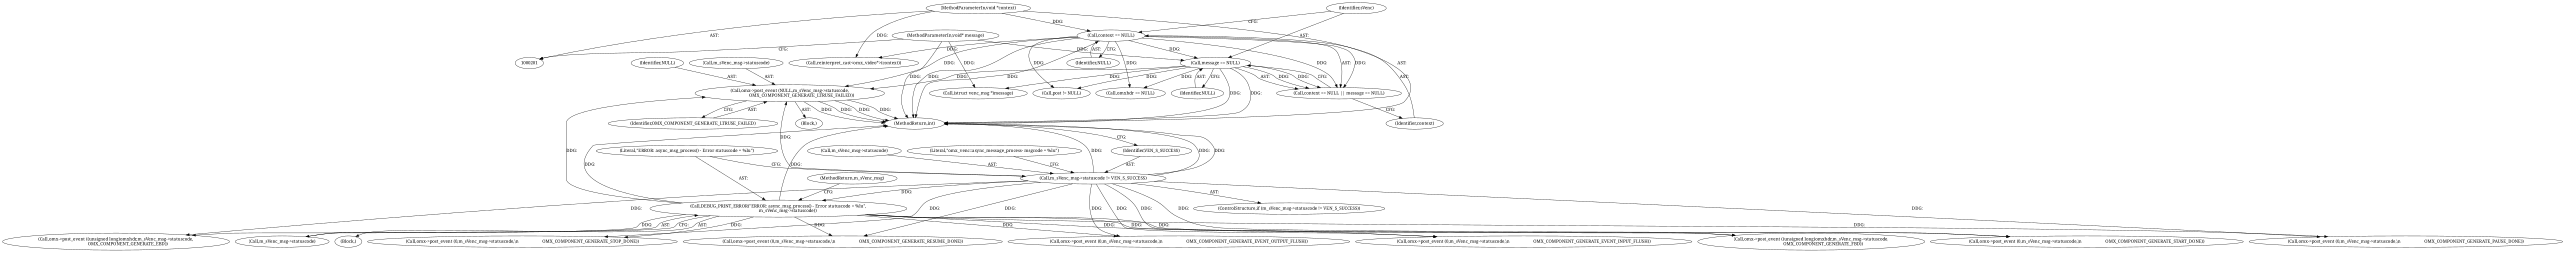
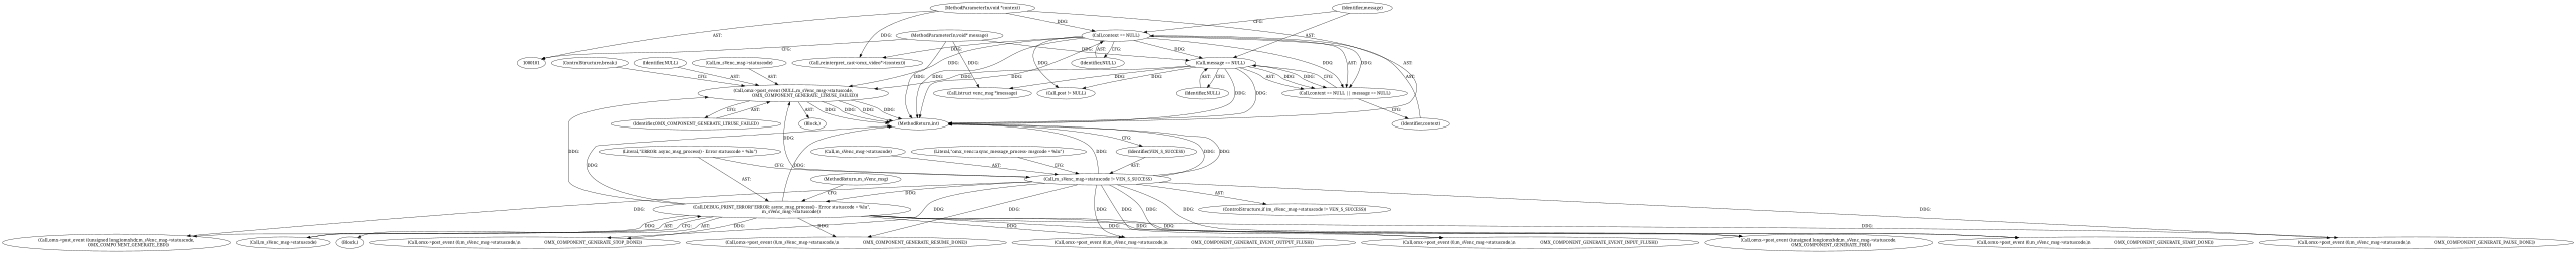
  digraph {
    fontname="Noto Serif"
    node [fontname="Noto Serif"]
    edge [fontname="Noto Serif"]
    n1 [label="(Call,omx->post_event (NULL,m_sVenc_msg->statuscode,\n                    OMX_COMPONENT_GENERATE_LTRUSE_FAILED))"]
    n2 [label="(Identifier,OMX_COMPONENT_GENERATE_LTRUSE_FAILED)"]
    n3 [label="(MethodReturn,int)"]
    n4 [label="(Block,)"]
    n5 [label="(Identifier,VEN_S_SUCCESS)"]
    n6 [label="(Call,context == NULL)"]
    n7 [label="(Call,message == NULL)"]
    n8 [label="(Call,context == NULL || message == NULL)"]
    n9 [label="(Call,reinterpret_cast<omx_video*>(context))"]
    n10 [label="(Call,post != NULL)"]
-   n11 [label="(Call,omxhdr == NULL)"]
    n12 [label="(Identifier,NULL)"]
    n13 [label="(Identifier,NULL)"]
    n14 [label="(Call,(struct venc_msg *)message)"]
    n15 [label="(Identifier,context)"]
    n16 [label="(MethodParameterIn,void *context)"]
-   1000101 [label=1000201]
+   1000101
    n18 [label="(MethodParameterIn,void* message)"]
    n19 [label="(Call,DEBUG_PRINT_ERROR(\"ERROR: async_msg_process() - Error statuscode = %lu\",\n                m_sVenc_msg->statuscode))"]
    n20 [label="(Call,omx->post_event ((unsigned long)omxhdr,m_sVenc_msg->statuscode,\n                    OMX_COMPONENT_GENERATE_EBD))"]
    n21 [label="(Block,)"]
    n22 [label="(Call,omx->post_event (0,m_sVenc_msg->statuscode,\\n                    OMX_COMPONENT_GENERATE_STOP_DONE))"]
    n23 [label="(Call,omx->post_event (0,m_sVenc_msg->statuscode,\\n                    OMX_COMPONENT_GENERATE_RESUME_DONE))"]
    n24 [label="(Call,omx->post_event (0,m_sVenc_msg->statuscode,\\n                    OMX_COMPONENT_GENERATE_EVENT_INPUT_FLUSH))"]
    n25 [label="(Call,omx->post_event ((unsigned long)omxhdr,m_sVenc_msg->statuscode,\n                    OMX_COMPONENT_GENERATE_FBD))"]
    n26 [label="(Call,omx->post_event (0,m_sVenc_msg->statuscode,\\n                    OMX_COMPONENT_GENERATE_START_DONE))"]
    n27 [label="(Call,omx->post_event (0,m_sVenc_msg->statuscode,\\n                    OMX_COMPONENT_GENERATE_PAUSE_DONE))"]
    n28 [label="(Call,m_sVenc_msg->statuscode)"]
    n29 [label="(Call,omx->post_event (0,m_sVenc_msg->statuscode,\\n                    OMX_COMPONENT_GENERATE_EVENT_OUTPUT_FLUSH))"]
    n30 [label="(Call,m_sVenc_msg->statuscode != VEN_S_SUCCESS)"]
    n31 [label="(ControlStructure,if (m_sVenc_msg->statuscode != VEN_S_SUCCESS))"]
    n32 [label="(MethodReturn,m_sVenc_msg)"]
    n33 [label="(Call,m_sVenc_msg->statuscode)"]
    n34 [label="(Literal,\"ERROR: async_msg_process() - Error statuscode = %lu\")"]
-   n35 [label="(Identifier,sVenc)"]
+   n35 [label="(Identifier,message)"]
    n36 [label="(Identifier,NULL)"]
    n37 [label="(Literal,\"omx_venc::async_message_process- msgcode = %lu\")"]
    n38 [label="(Call,m_sVenc_msg->statuscode)"]
+   n39 [label="(ControlStructure,break;)"]
    n1 -> n2 [label="CFG: "]
    n1 -> n3 [label="DDG: "]
    n1 -> n3 [label="DDG: "]
    n1 -> n3 [label="DDG: "]
    n1 -> n3 [label="DDG: "]
    n1 -> n4 [label="AST: "]
    n2 -> n1 [label="AST: "]
    n3 -> n5 [label="CFG: "]
    n5 -> n30 [label="AST: "]
    n6 -> n1 [label="DDG: "]
    n6 -> n3 [label="DDG: "]
    n6 -> n3 [label="DDG: "]
    n6 -> n7 [label="DDG: "]
    n6 -> n8 [label="AST: "]
    n6 -> n8 [label="DDG: "]
    n6 -> n8 [label="DDG: "]
    n6 -> n9 [label="DDG: "]
    n6 -> n10 [label="DDG: "]
-   n6 -> n11 [label="DDG: "]
    n6 -> n12 [label="CFG: "]
    n7 -> n1 [label="DDG: "]
    n7 -> n3 [label="DDG: "]
    n7 -> n3 [label="DDG: "]
    n7 -> n8 [label="AST: "]
    n7 -> n8 [label="DDG: "]
    n7 -> n8 [label="DDG: "]
    n7 -> n10 [label="DDG: "]
-   n7 -> n11 [label="DDG: "]
    n7 -> n13 [label="CFG: "]
    n7 -> n14 [label="DDG: "]
    n8 -> n7 [label="CFG: "]
    n8 -> n15 [label="CFG: "]
    n12 -> n6 [label="AST: "]
    n13 -> n7 [label="AST: "]
    n15 -> n6 [label="AST: "]
    n16 -> n3 [label="AST: "]
    n16 -> n6 [label="DDG: "]
    n16 -> n9 [label="DDG: "]
    n16 -> 1000101 [label="AST: "]
    n18 -> n3 [label="DDG: "]
    n18 -> n7 [label="DDG: "]
    n18 -> n14 [label="DDG: "]
    n18 -> 1000101 [label="CFG: "]
    n19 -> n1 [label="DDG: "]
    n19 -> n3 [label="DDG: "]
    n19 -> n3 [label="DDG: "]
    n19 -> n20 [label="DDG: "]
    n19 -> n21 [label="AST: "]
    n19 -> n22 [label="DDG: "]
    n19 -> n23 [label="DDG: "]
    n19 -> n24 [label="DDG: "]
    n19 -> n25 [label="DDG: "]
    n19 -> n26 [label="DDG: "]
    n19 -> n27 [label="DDG: "]
    n19 -> n28 [label="CFG: "]
    n19 -> n29 [label="DDG: "]
    n28 -> n19 [label="AST: "]
    n30 -> n1 [label="DDG: "]
    n30 -> n3 [label="DDG: "]
    n30 -> n3 [label="DDG: "]
    n30 -> n3 [label="DDG: "]
    n30 -> n19 [label="DDG: "]
    n30 -> n20 [label="DDG: "]
    n30 -> n22 [label="DDG: "]
    n30 -> n23 [label="DDG: "]
    n30 -> n24 [label="DDG: "]
    n30 -> n25 [label="DDG: "]
    n30 -> n26 [label="DDG: "]
    n30 -> n27 [label="DDG: "]
    n30 -> n29 [label="DDG: "]
    n30 -> n31 [label="AST: "]
    n32 -> n19 [label="CFG: "]
    n33 -> n30 [label="AST: "]
    n34 -> n19 [label="AST: "]
    n34 -> n30 [label="CFG: "]
    n35 -> n6 [label="CFG: "]
    n35 -> n7 [label="AST: "]
    n36 -> n1 [label="AST: "]
    n37 -> n30 [label="CFG: "]
    n38 -> n1 [label="AST: "]
+   n39 -> n1 [label="CFG: "]
  }
